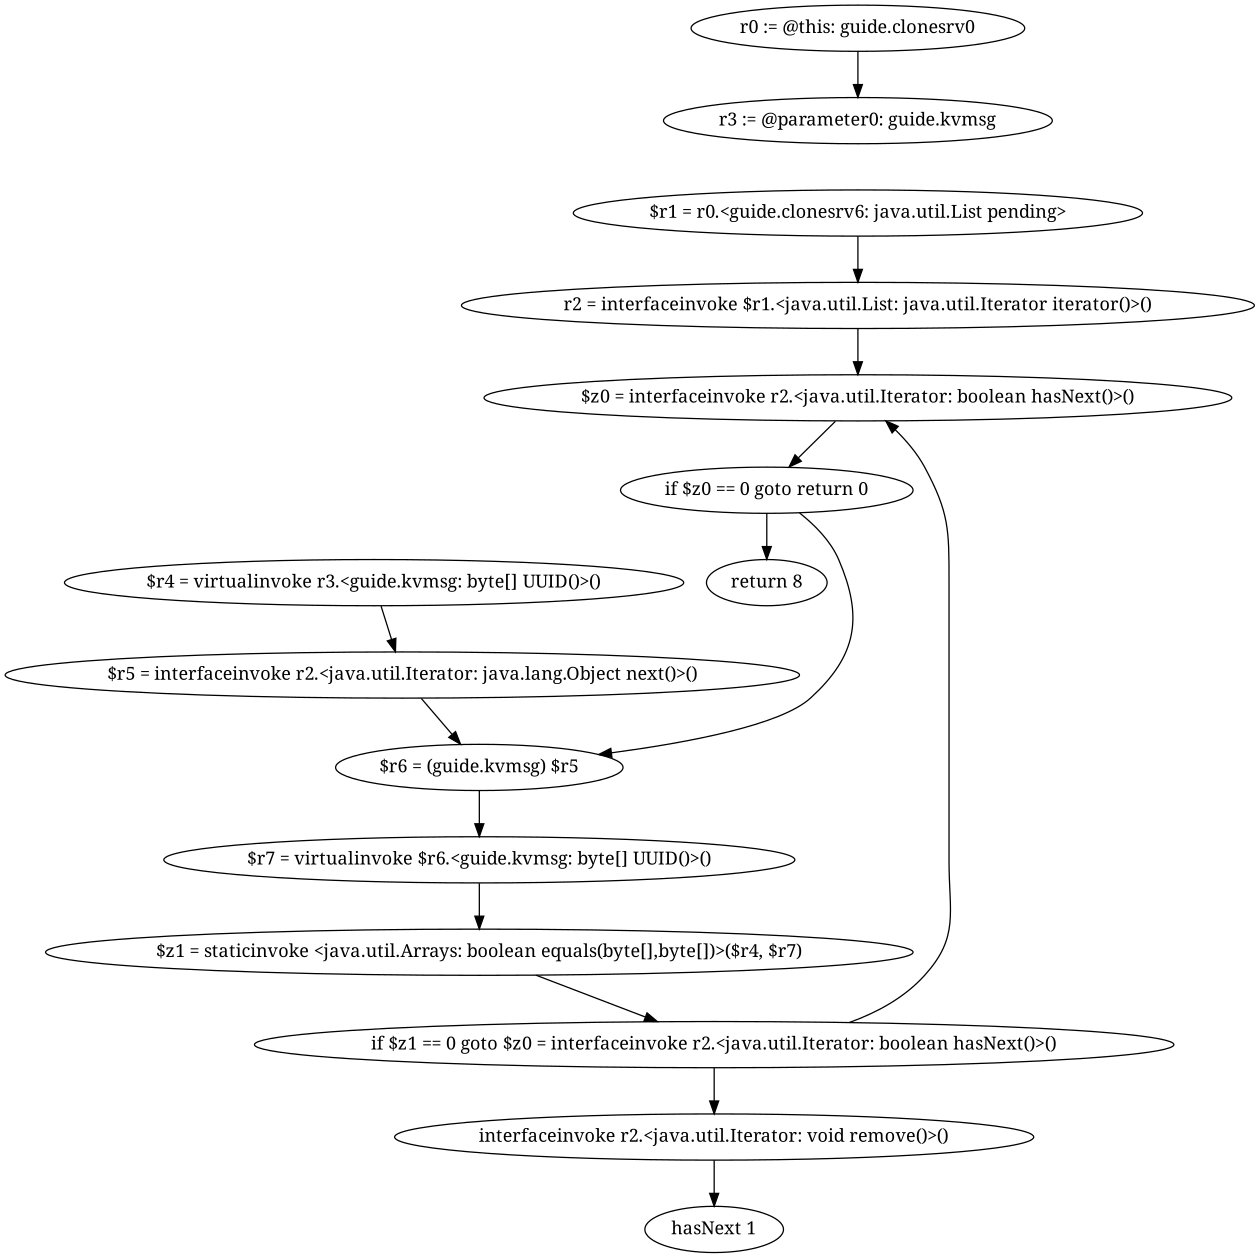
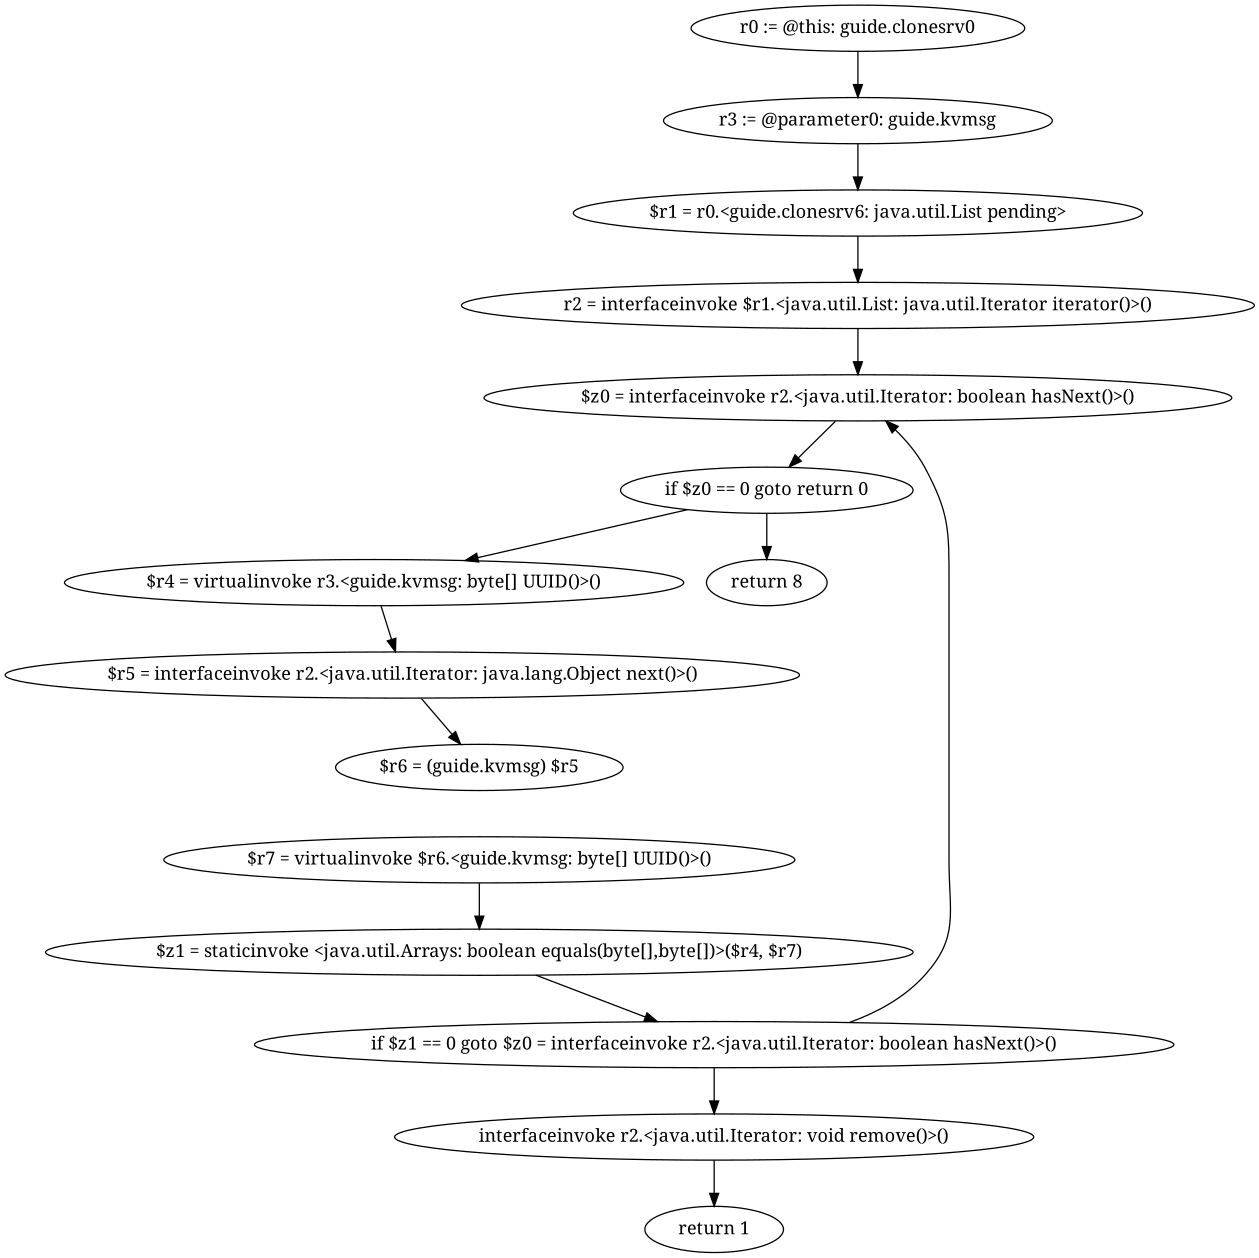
  digraph {
    fontname="Noto Serif"
    node [fontname="Noto Serif"]
    edge [fontname="Noto Serif"]
    n1 [label="r0 := @this: guide.clonesrv0"]
    "r3 := @parameter0: guide.kvmsg"
    "$r1 = r0.<guide.clonesrv6: java.util.List pending>"
    "r2 = interfaceinvoke $r1.<java.util.List: java.util.Iterator iterator()>()"
    "$z0 = interfaceinvoke r2.<java.util.Iterator: boolean hasNext()>()"
    "if $z0 == 0 goto return 0"
    "$r4 = virtualinvoke r3.<guide.kvmsg: byte[] UUID()>()"
    n8 [label="return 8"]
    "$r5 = interfaceinvoke r2.<java.util.Iterator: java.lang.Object next()>()"
    "$r6 = (guide.kvmsg) $r5"
    "$r7 = virtualinvoke $r6.<guide.kvmsg: byte[] UUID()>()"
    "$z1 = staticinvoke <java.util.Arrays: boolean equals(byte[],byte[])>($r4, $r7)"
    "if $z1 == 0 goto $z0 = interfaceinvoke r2.<java.util.Iterator: boolean hasNext()>()"
    "interfaceinvoke r2.<java.util.Iterator: void remove()>()"
-   "return 1" [label="hasNext 1"]
+   "return 1"
    n1 -> "r3 := @parameter0: guide.kvmsg"
+   "r3 := @parameter0: guide.kvmsg" -> "$r1 = r0.<guide.clonesrv6: java.util.List pending>"
    "$r1 = r0.<guide.clonesrv6: java.util.List pending>" -> "r2 = interfaceinvoke $r1.<java.util.List: java.util.Iterator iterator()>()"
    "r2 = interfaceinvoke $r1.<java.util.List: java.util.Iterator iterator()>()" -> "$z0 = interfaceinvoke r2.<java.util.Iterator: boolean hasNext()>()"
    "$z0 = interfaceinvoke r2.<java.util.Iterator: boolean hasNext()>()" -> "if $z0 == 0 goto return 0"
-   "if $z0 == 0 goto return 0" -> "$r6 = (guide.kvmsg) $r5"
+   "if $z0 == 0 goto return 0" -> "$r4 = virtualinvoke r3.<guide.kvmsg: byte[] UUID()>()"
    "if $z0 == 0 goto return 0" -> n8
    "$r4 = virtualinvoke r3.<guide.kvmsg: byte[] UUID()>()" -> "$r5 = interfaceinvoke r2.<java.util.Iterator: java.lang.Object next()>()"
    "$r5 = interfaceinvoke r2.<java.util.Iterator: java.lang.Object next()>()" -> "$r6 = (guide.kvmsg) $r5"
-   "$r6 = (guide.kvmsg) $r5" -> "$r7 = virtualinvoke $r6.<guide.kvmsg: byte[] UUID()>()"
    "$r7 = virtualinvoke $r6.<guide.kvmsg: byte[] UUID()>()" -> "$z1 = staticinvoke <java.util.Arrays: boolean equals(byte[],byte[])>($r4, $r7)"
    "$z1 = staticinvoke <java.util.Arrays: boolean equals(byte[],byte[])>($r4, $r7)" -> "if $z1 == 0 goto $z0 = interfaceinvoke r2.<java.util.Iterator: boolean hasNext()>()"
    "if $z1 == 0 goto $z0 = interfaceinvoke r2.<java.util.Iterator: boolean hasNext()>()" -> "$z0 = interfaceinvoke r2.<java.util.Iterator: boolean hasNext()>()"
    "if $z1 == 0 goto $z0 = interfaceinvoke r2.<java.util.Iterator: boolean hasNext()>()" -> "interfaceinvoke r2.<java.util.Iterator: void remove()>()"
    "interfaceinvoke r2.<java.util.Iterator: void remove()>()" -> "return 1"
  }
